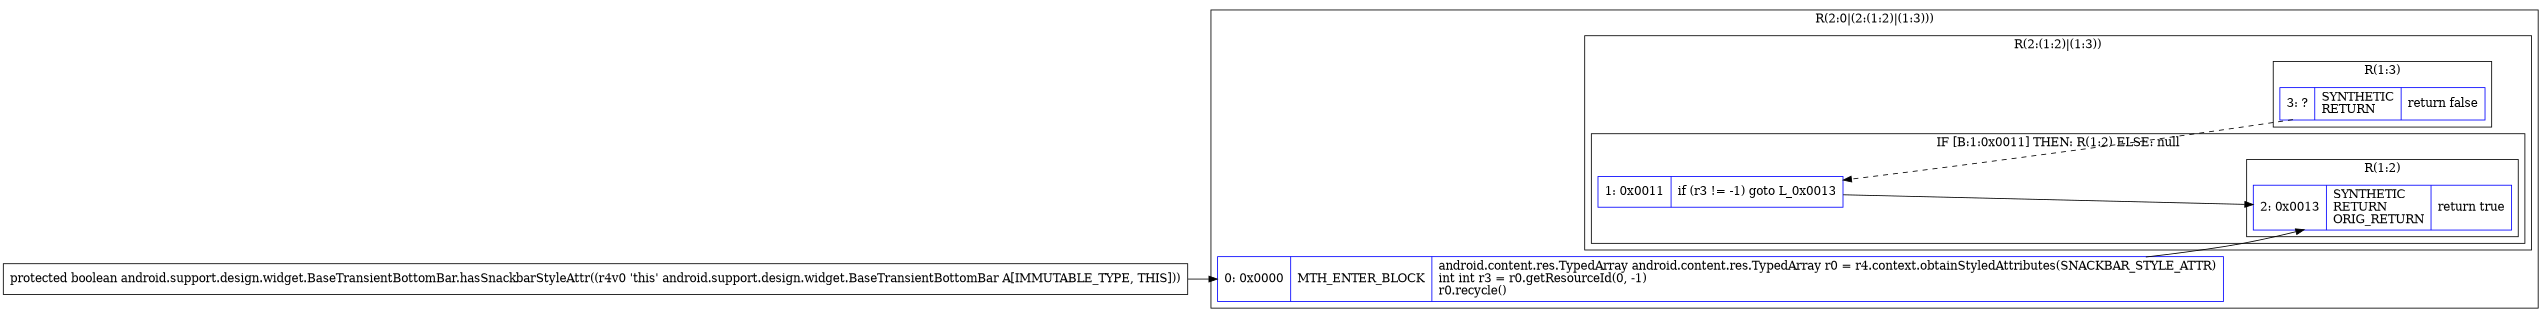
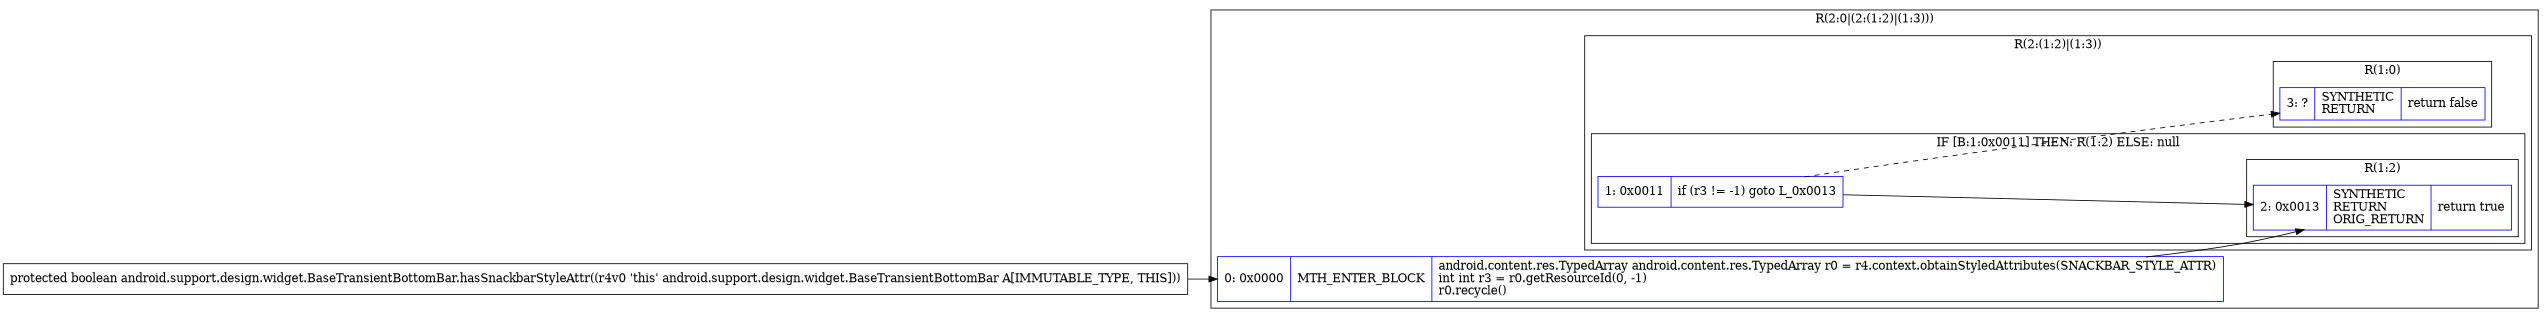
  digraph {
    rankdir=LR
    node [color=blue shape=record]
    n1 [label="{2\:\ 0x0013|SYNTHETIC\lRETURN\lORIG_RETURN\l|return true\l}"]
    n2 [label="{1\:\ 0x0011|if (r3 != \-1) goto L_0x0013\l}"]
    n3 [label="{3\:\ ?|SYNTHETIC\lRETURN\l|return false\l}"]
    n4 [label="{0\:\ 0x0000|MTH_ENTER_BLOCK\l|android.content.res.TypedArray android.content.res.TypedArray r0 = r4.context.obtainStyledAttributes(SNACKBAR_STYLE_ATTR)\lint int r3 = r0.getResourceId(0, \-1)\lr0.recycle()\l}"]
    n5 [label="{protected boolean android.support.design.widget.BaseTransientBottomBar.hasSnackbarStyleAttr((r4v0 'this' android.support.design.widget.BaseTransientBottomBar A[IMMUTABLE_TYPE, THIS])) }" color=""]
    subgraph cluster_1 {
      label="R(2:0|(2:(1:2)|(1:3)))"
      n4
      subgraph cluster_2 {
        label="R(2:(1:2)|(1:3))"
        subgraph cluster_3 {
          label="IF [B:1:0x0011] THEN: R(1:2) ELSE: null"
          n2
          subgraph cluster_4 {
            label="R(1:2)"
            n1
          }
        }
        subgraph cluster_5 {
-         label="R(1:3)"
+         label="R(1:0)"
          n3
        }
      }
    }
    n2 -> n1
-   n3 -> n2 [style=dashed]
+   n2 -> n3 [style=dashed]
    n4 -> n1
    n5 -> n4
  }
